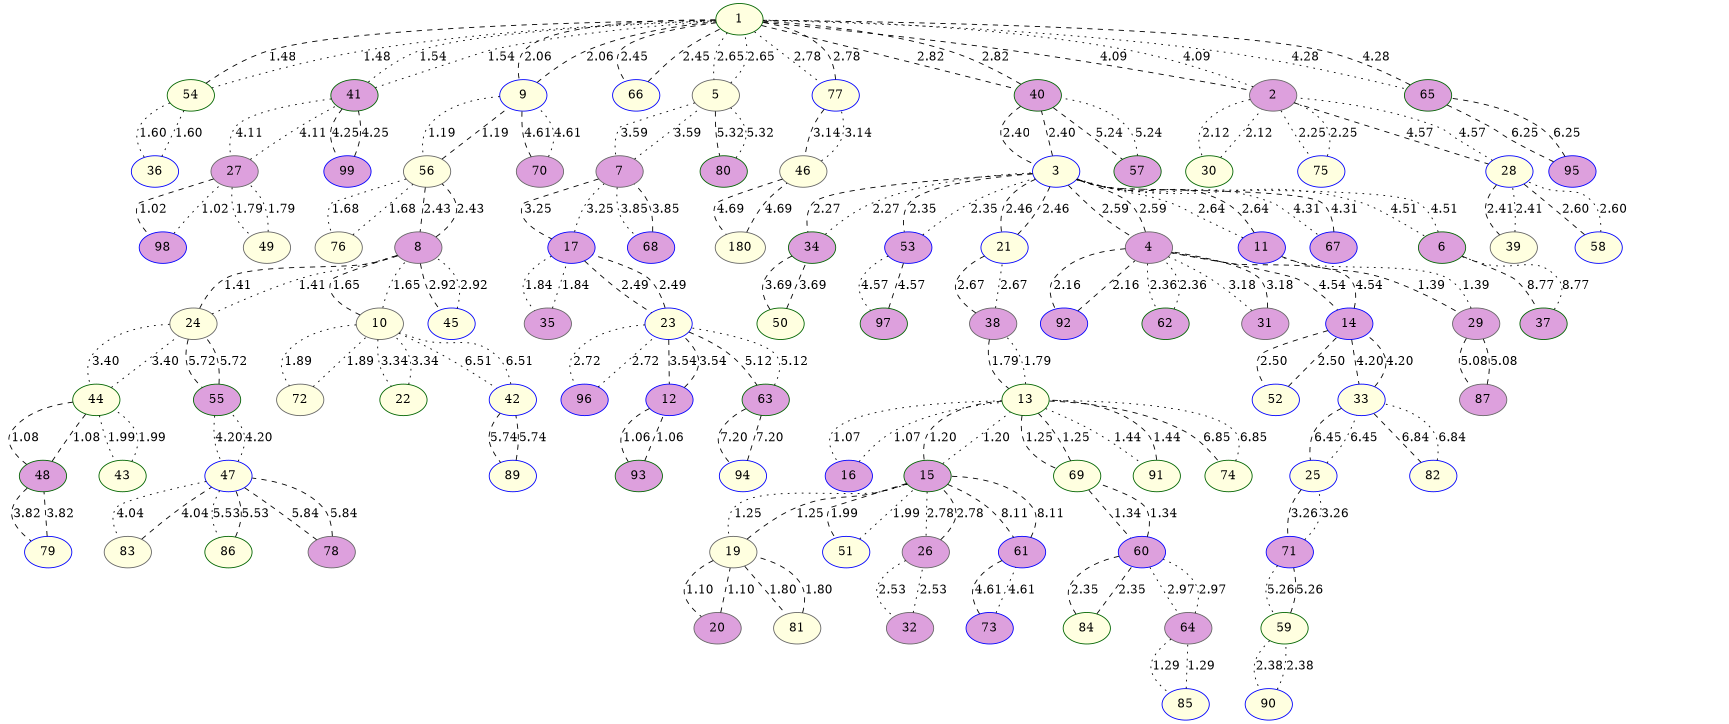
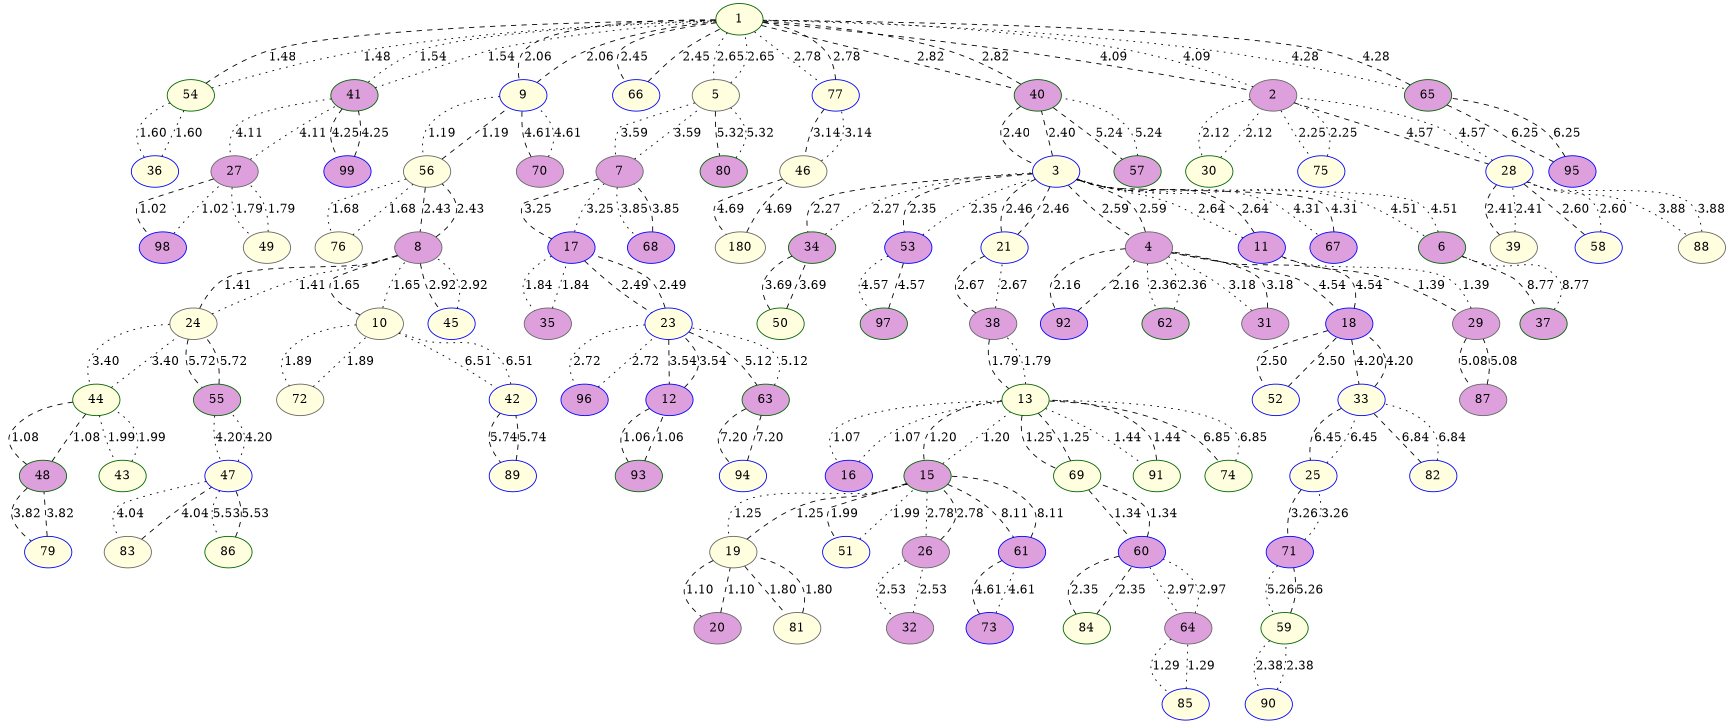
  graph {
    node [color=blue fillcolor=lightyellow style=filled]
    edge [style=dashed]
    1 [color=darkgreen]
    54 [color=darkgreen]
    41 [color=darkgreen fillcolor=plum]
    9
    66
    5 [color=gray40]
    77
    40 [color=darkgreen fillcolor=plum]
    2 [color=gray40 fillcolor=plum]
    65 [color=darkgreen fillcolor=plum]
    36
    27 [color=gray40 fillcolor=plum]
    99 [fillcolor=plum]
    56 [color=gray40]
    70 [color=gray40 fillcolor=plum]
    7 [color=gray40 fillcolor=plum]
    80 [color=darkgreen fillcolor=plum]
    46 [color=gray40]
    3
    57 [color=darkgreen fillcolor=plum]
    30 [color=darkgreen]
    75
    28
    95 [fillcolor=plum]
    98 [fillcolor=plum]
    49 [color=gray40]
    76 [color=gray40]
    8 [color=gray40 fillcolor=plum]
    24 [color=gray40]
    10 [color=gray40]
    45
    44 [color=darkgreen]
    55 [color=darkgreen fillcolor=plum]
    72 [color=gray40]
-   22 [color=darkgreen]
    42
    48 [color=darkgreen fillcolor=plum]
    43 [color=darkgreen]
    47
    89
    17 [fillcolor=plum]
    68 [fillcolor=plum]
    n43 [color=gray40 label=180]
    34 [color=darkgreen fillcolor=plum]
    53 [fillcolor=plum]
    21
    4 [color=gray40 fillcolor=plum]
    11 [fillcolor=plum]
    67 [fillcolor=plum]
    6 [color=darkgreen fillcolor=plum]
    50 [color=darkgreen]
    97 [color=darkgreen fillcolor=plum]
    38 [color=gray40 fillcolor=plum]
    92 [fillcolor=plum]
    62 [color=darkgreen fillcolor=plum]
    31 [color=gray40 fillcolor=plum]
-   18 [fillcolor=plum label=14]
+   18 [fillcolor=plum]
    29 [color=gray40 fillcolor=plum]
    37 [color=darkgreen fillcolor=plum]
    13 [color=darkgreen]
    52
    33
    87 [color=gray40 fillcolor=plum]
    16 [fillcolor=plum]
    15 [color=darkgreen fillcolor=plum]
    69 [color=darkgreen]
    91 [color=darkgreen]
    74 [color=darkgreen]
    19 [color=gray40]
    51
    26 [color=gray40 fillcolor=plum]
    61 [fillcolor=plum]
    60 [fillcolor=plum]
    20 [color=gray40 fillcolor=plum]
    81 [color=gray40]
    32 [color=gray40 fillcolor=plum]
    73 [fillcolor=plum]
    84 [color=darkgreen]
    64 [color=gray40 fillcolor=plum]
    85
    79
    35 [color=gray40 fillcolor=plum]
    23
    96 [fillcolor=plum]
    12 [fillcolor=plum]
    63 [color=darkgreen fillcolor=plum]
    93 [color=darkgreen fillcolor=plum]
    94
    39 [color=gray40]
    58
+   88 [color=gray40]
    25
    82
    71 [fillcolor=plum]
    83 [color=gray40]
    86 [color=darkgreen]
-   78 [color=gray40 fillcolor=plum]
    59 [color=darkgreen]
    90
    1 -- 54 [label=1.48]
    1 -- 41 [label=1.54 style=dotted]
    1 -- 9 [label=2.06]
    1 -- 66 [label=2.45]
    1 -- 5 [label=2.65 style=dotted]
    1 -- 77 [label=2.78 style=dotted]
    1 -- 40 [label=2.82]
    1 -- 2 [label=4.09]
    1 -- 65 [label=4.28 style=dotted]
    54 -- 1 [label=1.48 style=dotted]
    54 -- 36 [label=1.60 style=dotted]
    41 -- 1 [label=1.54 style=dotted]
    41 -- 27 [label=4.11 style=dotted]
    41 -- 99 [label=4.25]
    9 -- 1 [label=2.06]
    9 -- 56 [label=1.19 style=dotted]
    9 -- 70 [label=4.61]
    66 -- 1 [label=2.45]
    5 -- 1 [label=2.65 style=dotted]
    5 -- 7 [label=3.59 style=dotted]
    5 -- 80 [label=5.32]
    77 -- 1 [label=2.78]
    77 -- 46 [label=3.14]
    40 -- 1 [label=2.82]
    40 -- 3 [label=2.40]
    40 -- 57 [label=5.24]
    2 -- 1 [label=4.09 style=dotted]
    2 -- 30 [label=2.12 style=dotted]
    2 -- 75 [label=2.25 style=dotted]
    2 -- 28 [label=4.57]
    65 -- 1 [label=4.28]
    65 -- 95 [label=6.25]
    36 -- 54 [label=1.60 style=dotted]
    27 -- 41 [label=4.11 style=dotted]
    27 -- 98 [label=1.02]
    27 -- 49 [label=1.79 style=dotted]
    99 -- 41 [label=4.25]
    56 -- 9 [label=1.19]
    56 -- 76 [label=1.68 style=dotted]
    56 -- 8 [label=2.43]
    70 -- 9 [label=4.61 style=dotted]
    7 -- 5 [label=3.59 style=dotted]
    7 -- 17 [label=3.25]
    7 -- 68 [label=3.85 style=dotted]
    80 -- 5 [label=5.32 style=dotted]
    46 -- 77 [label=3.14 style=dotted]
    46 -- n43 [label=4.69]
    3 -- 40 [label=2.40]
    3 -- 34 [label=2.27]
    3 -- 53 [label=2.35]
    3 -- 21 [label=2.46]
    3 -- 4 [label=2.59]
    3 -- 11 [label=2.64 style=dotted]
    3 -- 67 [label=4.31 style=dotted]
    3 -- 6 [label=4.51 style=dotted]
    57 -- 40 [label=5.24 style=dotted]
    30 -- 2 [label=2.12 style=dotted]
    75 -- 2 [label=2.25 style=dotted]
    28 -- 2 [label=4.57 style=dotted]
    28 -- 39 [label=2.41]
    28 -- 58 [label=2.60]
+   28 -- 88 [label=3.88 style=dotted]
    95 -- 65 [label=6.25]
    98 -- 27 [label=1.02 style=dotted]
    49 -- 27 [label=1.79 style=dotted]
    76 -- 56 [label=1.68 style=dotted]
    8 -- 56 [label=2.43]
    8 -- 24 [label=1.41]
    8 -- 10 [label=1.65]
    8 -- 45 [label=2.92]
    24 -- 8 [label=1.41 style=dotted]
    24 -- 44 [label=3.40 style=dotted]
    24 -- 55 [label=5.72]
    10 -- 8 [label=1.65 style=dotted]
    10 -- 72 [label=1.89 style=dotted]
-   10 -- 22 [label=3.34 style=dotted]
    10 -- 42 [label=6.51 style=dotted]
    45 -- 8 [label=2.92 style=dotted]
    44 -- 24 [label=3.40 style=dotted]
    44 -- 48 [label=1.08]
    44 -- 43 [label=1.99 style=dotted]
    55 -- 24 [label=5.72]
    55 -- 47 [label=4.20 style=dotted]
    72 -- 10 [label=1.89 style=dotted]
-   22 -- 10 [label=3.34 style=dotted]
    42 -- 10 [label=6.51 style=dotted]
    42 -- 89 [label=5.74]
    48 -- 44 [label=1.08]
    48 -- 79 [label=3.82]
    43 -- 44 [label=1.99 style=dotted]
    47 -- 55 [label=4.20 style=dotted]
    47 -- 83 [label=4.04 style=dotted]
    47 -- 86 [label=5.53 style=dotted]
-   47 -- 78 [label=5.84]
    89 -- 42 [label=5.74]
    17 -- 7 [label=3.25 style=dotted]
    17 -- 35 [label=1.84 style=dotted]
    17 -- 23 [label=2.49]
    68 -- 7 [label=3.85]
    n43 -- 46 [label=4.69]
    34 -- 3 [label=2.27 style=dotted]
    34 -- 50 [label=3.69]
    53 -- 3 [label=2.35 style=dotted]
    53 -- 97 [label=4.57 style=dotted]
    21 -- 3 [label=2.46]
    21 -- 38 [label=2.67]
    4 -- 3 [label=2.59]
    4 -- 92 [label=2.16]
    4 -- 62 [label=2.36 style=dotted]
    4 -- 31 [label=3.18 style=dotted]
    4 -- 18 [label=4.54]
    11 -- 3 [label=2.64]
    11 -- 29 [label=1.39]
    67 -- 3 [label=4.31]
    6 -- 3 [label=4.51 style=dotted]
    6 -- 37 [label=8.77]
    50 -- 34 [label=3.69]
    97 -- 53 [label=4.57]
    38 -- 21 [label=2.67 style=dotted]
    38 -- 13 [label=1.79]
    92 -- 4 [label=2.16]
    62 -- 4 [label=2.36 style=dotted]
    31 -- 4 [label=3.18]
    18 -- 4 [label=4.54]
    18 -- 52 [label=2.50]
    18 -- 33 [label=4.20]
    29 -- 11 [label=1.39 style=dotted]
    29 -- 87 [label=5.08]
    37 -- 6 [label=8.77 style=dotted]
    13 -- 38 [label=1.79 style=dotted]
    13 -- 16 [label=1.07 style=dotted]
    13 -- 15 [label=1.20]
    13 -- 69 [label=1.25]
    13 -- 91 [label=1.44 style=dotted]
    13 -- 74 [label=6.85]
    52 -- 18 [label=2.50]
    33 -- 18 [label=4.20]
    33 -- 25 [label=6.45]
    33 -- 82 [label=6.84]
    87 -- 29 [label=5.08]
    16 -- 13 [label=1.07 style=dotted]
    15 -- 13 [label=1.20 style=dotted]
    15 -- 19 [label=1.25 style=dotted]
    15 -- 51 [label=1.99]
    15 -- 26 [label=2.78 style=dotted]
    15 -- 61 [label=8.11]
    69 -- 13 [label=1.25]
    69 -- 60 [label=1.34]
    91 -- 13 [label=1.44]
    74 -- 13 [label=6.85 style=dotted]
    19 -- 15 [label=1.25]
    19 -- 20 [label=1.10]
    19 -- 81 [label=1.80]
    51 -- 15 [label=1.99 style=dotted]
    26 -- 15 [label=2.78]
    26 -- 32 [label=2.53 style=dotted]
    61 -- 15 [label=8.11]
    61 -- 73 [label=4.61]
    60 -- 69 [label=1.34]
    60 -- 84 [label=2.35]
    60 -- 64 [label=2.97 style=dotted]
    20 -- 19 [label=1.10]
    81 -- 19 [label=1.80]
    32 -- 26 [label=2.53 style=dotted]
    73 -- 61 [label=4.61 style=dotted]
    84 -- 60 [label=2.35]
    64 -- 60 [label=2.97 style=dotted]
    64 -- 85 [label=1.29 style=dotted]
    85 -- 64 [label=1.29 style=dotted]
    79 -- 48 [label=3.82]
    35 -- 17 [label=1.84 style=dotted]
    23 -- 17 [label=2.49]
    23 -- 96 [label=2.72 style=dotted]
    23 -- 12 [label=3.54]
    23 -- 63 [label=5.12]
    96 -- 23 [label=2.72 style=dotted]
    12 -- 23 [label=3.54]
    12 -- 93 [label=1.06]
    63 -- 23 [label=5.12 style=dotted]
    63 -- 94 [label=7.20]
    93 -- 12 [label=1.06]
    94 -- 63 [label=7.20]
    39 -- 28 [label=2.41 style=dotted]
    58 -- 28 [label=2.60 style=dotted]
+   88 -- 28 [label=3.88 style=dotted]
    25 -- 33 [label=6.45 style=dotted]
    25 -- 71 [label=3.26]
    82 -- 33 [label=6.84 style=dotted]
    71 -- 25 [label=3.26 style=dotted]
    71 -- 59 [label=5.26 style=dotted]
    83 -- 47 [label=4.04]
    86 -- 47 [label=5.53]
-   78 -- 47 [label=5.84]
    59 -- 71 [label=5.26]
    59 -- 90 [label=2.38 style=dotted]
    90 -- 59 [label=2.38 style=dotted]
  }
